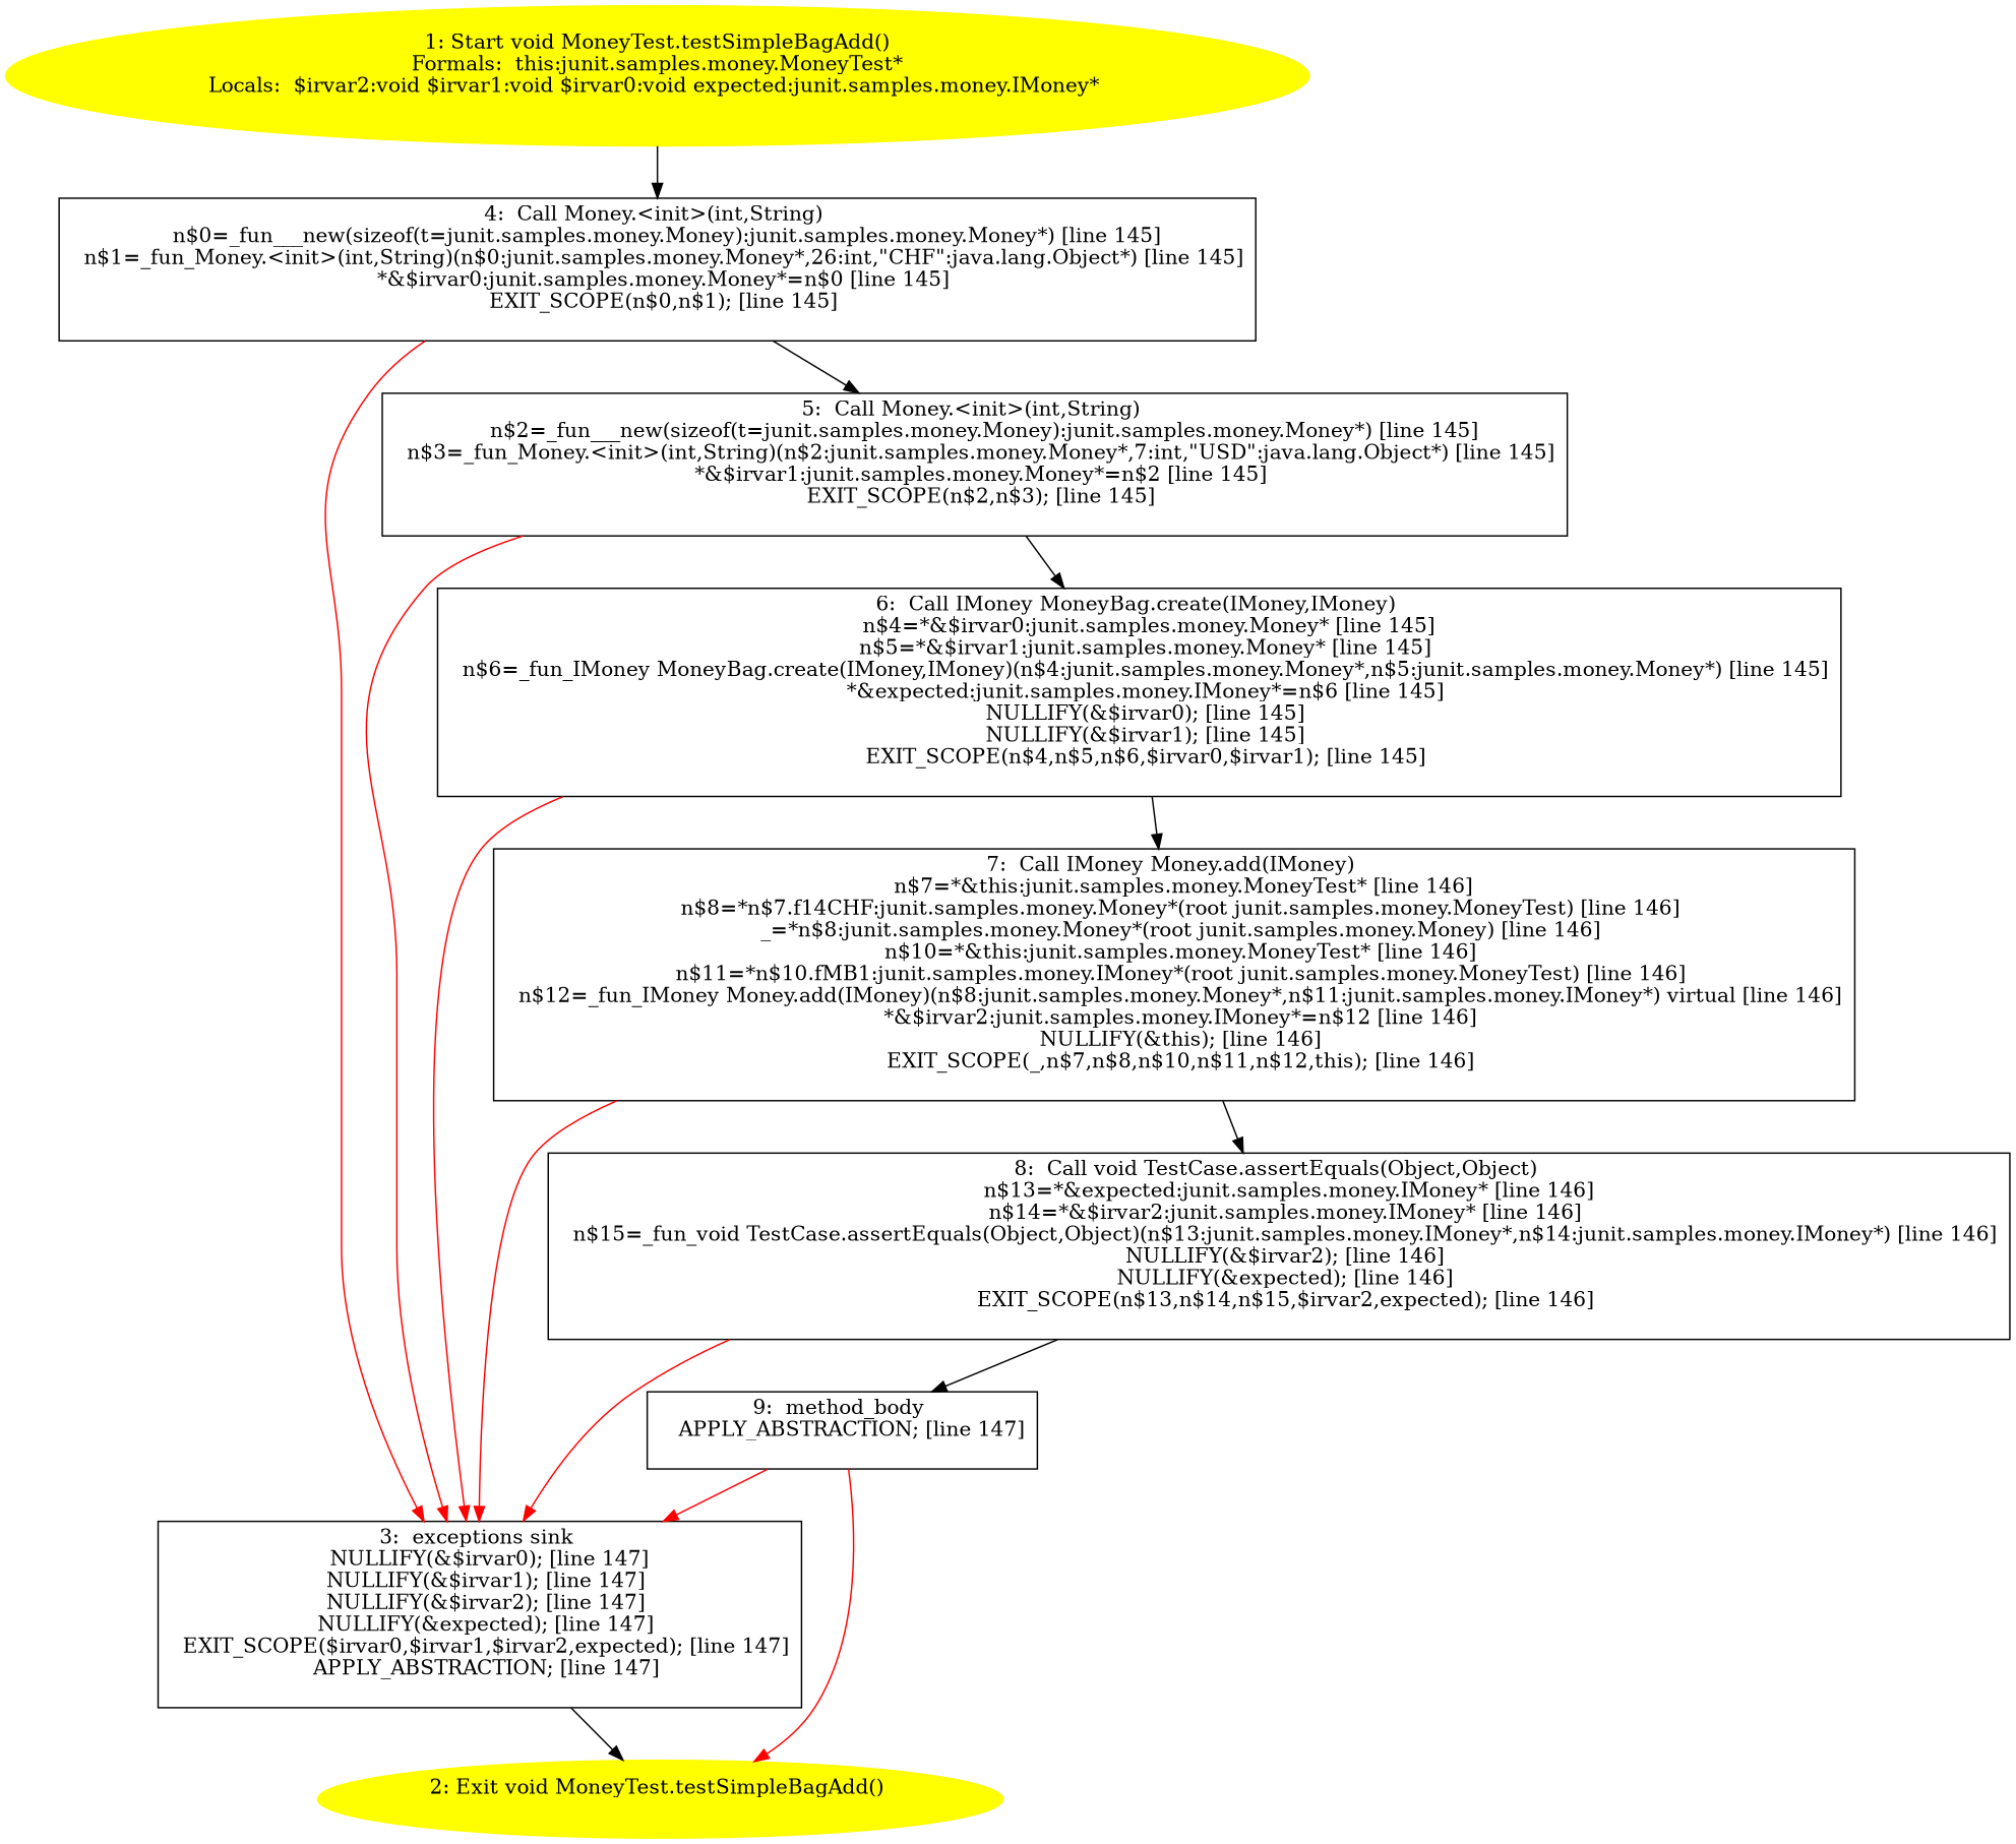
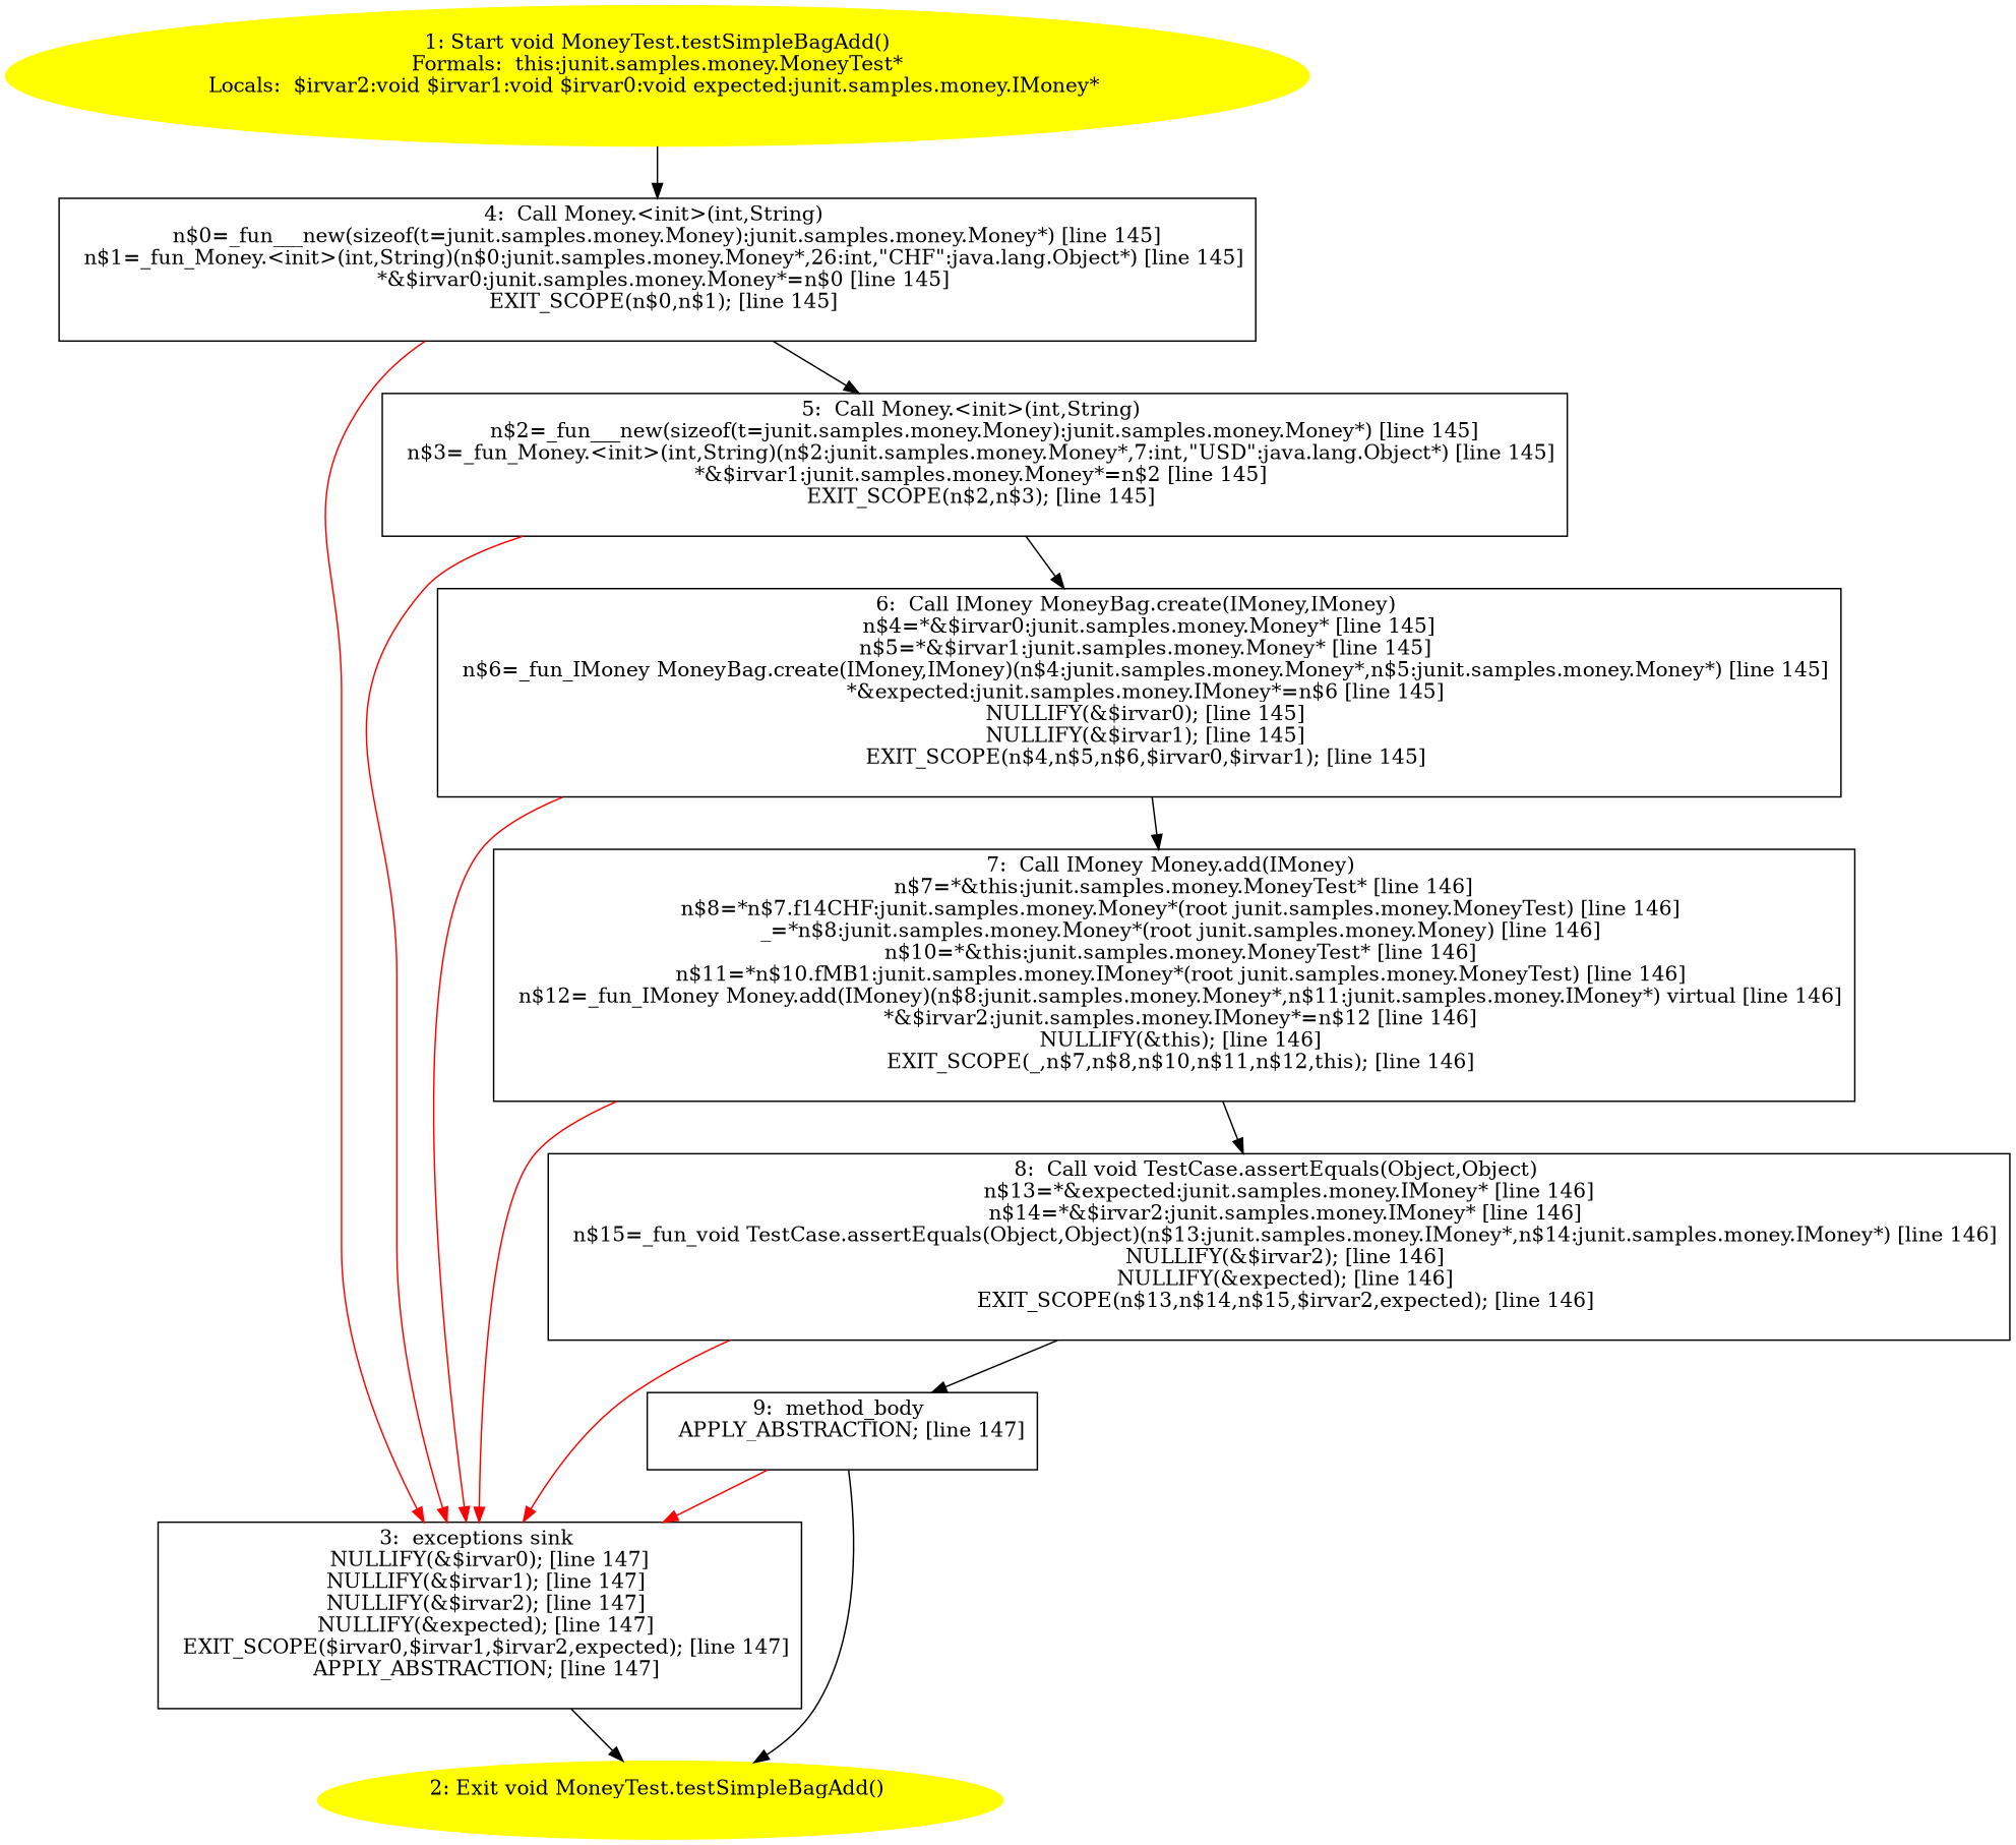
  digraph {
    node [shape=box]
    n1 [color=yellow label="1: Start void MoneyTest.testSimpleBagAdd()\nFormals:  this:junit.samples.money.MoneyTest*\nLocals:  $irvar2:void $irvar1:void $irvar0:void expected:junit.samples.money.IMoney* \n  " style=filled shape=""]
    n2 [label="4:  Call Money.<init>(int,String) \n   n$0=_fun___new(sizeof(t=junit.samples.money.Money):junit.samples.money.Money*) [line 145]\n  n$1=_fun_Money.<init>(int,String)(n$0:junit.samples.money.Money*,26:int,\"CHF\":java.lang.Object*) [line 145]\n  *&$irvar0:junit.samples.money.Money*=n$0 [line 145]\n  EXIT_SCOPE(n$0,n$1); [line 145]\n "]
    n3 [label="3:  exceptions sink \n   NULLIFY(&$irvar0); [line 147]\n  NULLIFY(&$irvar1); [line 147]\n  NULLIFY(&$irvar2); [line 147]\n  NULLIFY(&expected); [line 147]\n  EXIT_SCOPE($irvar0,$irvar1,$irvar2,expected); [line 147]\n  APPLY_ABSTRACTION; [line 147]\n "]
    n4 [label="5:  Call Money.<init>(int,String) \n   n$2=_fun___new(sizeof(t=junit.samples.money.Money):junit.samples.money.Money*) [line 145]\n  n$3=_fun_Money.<init>(int,String)(n$2:junit.samples.money.Money*,7:int,\"USD\":java.lang.Object*) [line 145]\n  *&$irvar1:junit.samples.money.Money*=n$2 [line 145]\n  EXIT_SCOPE(n$2,n$3); [line 145]\n "]
    n5 [color=yellow label="2: Exit void MoneyTest.testSimpleBagAdd() \n  " style=filled shape=""]
    n6 [label="6:  Call IMoney MoneyBag.create(IMoney,IMoney) \n   n$4=*&$irvar0:junit.samples.money.Money* [line 145]\n  n$5=*&$irvar1:junit.samples.money.Money* [line 145]\n  n$6=_fun_IMoney MoneyBag.create(IMoney,IMoney)(n$4:junit.samples.money.Money*,n$5:junit.samples.money.Money*) [line 145]\n  *&expected:junit.samples.money.IMoney*=n$6 [line 145]\n  NULLIFY(&$irvar0); [line 145]\n  NULLIFY(&$irvar1); [line 145]\n  EXIT_SCOPE(n$4,n$5,n$6,$irvar0,$irvar1); [line 145]\n "]
    n7 [label="7:  Call IMoney Money.add(IMoney) \n   n$7=*&this:junit.samples.money.MoneyTest* [line 146]\n  n$8=*n$7.f14CHF:junit.samples.money.Money*(root junit.samples.money.MoneyTest) [line 146]\n  _=*n$8:junit.samples.money.Money*(root junit.samples.money.Money) [line 146]\n  n$10=*&this:junit.samples.money.MoneyTest* [line 146]\n  n$11=*n$10.fMB1:junit.samples.money.IMoney*(root junit.samples.money.MoneyTest) [line 146]\n  n$12=_fun_IMoney Money.add(IMoney)(n$8:junit.samples.money.Money*,n$11:junit.samples.money.IMoney*) virtual [line 146]\n  *&$irvar2:junit.samples.money.IMoney*=n$12 [line 146]\n  NULLIFY(&this); [line 146]\n  EXIT_SCOPE(_,n$7,n$8,n$10,n$11,n$12,this); [line 146]\n "]
    n8 [label="8:  Call void TestCase.assertEquals(Object,Object) \n   n$13=*&expected:junit.samples.money.IMoney* [line 146]\n  n$14=*&$irvar2:junit.samples.money.IMoney* [line 146]\n  n$15=_fun_void TestCase.assertEquals(Object,Object)(n$13:junit.samples.money.IMoney*,n$14:junit.samples.money.IMoney*) [line 146]\n  NULLIFY(&$irvar2); [line 146]\n  NULLIFY(&expected); [line 146]\n  EXIT_SCOPE(n$13,n$14,n$15,$irvar2,expected); [line 146]\n "]
    n9 [label="9:  method_body \n   APPLY_ABSTRACTION; [line 147]\n "]
    n1 -> n2
    n2 -> n3 [color=red]
    n2 -> n4
    n3 -> n5
    n4 -> n3 [color=red]
    n4 -> n6
    n6 -> n3 [color=red]
    n6 -> n7
    n7 -> n3 [color=red]
    n7 -> n8
    n8 -> n3 [color=red]
    n8 -> n9
    n9 -> n3 [color=red]
-   n9 -> n5 [color=red]
+   n9 -> n5
  }
